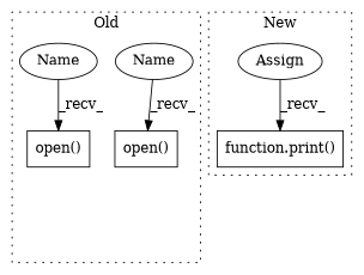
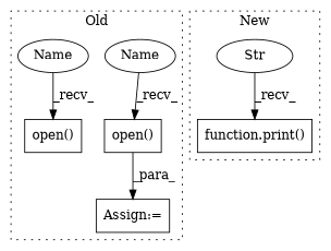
  digraph {
    node [a=75 l="11,1" shape=box]
    n1 [label="open()" s="2403,2427"]
+   n2 [a=68 l=3 label="Assign:=" s=2945]
    n3 [label="open()" s="2343,2367"]
    n4 [a=87 l=5 label=Name s=2403 shape=ellipse]
    n5 [a=87 l=5 label=Name s=2343 shape=ellipse]
    n6 [l="6,1" label="function.print()" s="1031,1071"]
-   n7 [a=66 l=34 label=Assign s=1037 shape=ellipse]
+   n7 [a=66 l=34 label=Str s=1037 shape=ellipse]
    subgraph cluster_1 {
      label=Old
      style=dotted
      n1
+     n2
      n3
      n4
      n5
    }
    subgraph cluster_2 {
      label=New
      style=dotted
      n6
      n7
    }
+   n1 -> n2 [label=_para_]
    n4 -> n1 [label=_recv_]
    n5 -> n3 [label=_recv_]
    n7 -> n6 [label=_recv_]
  }
